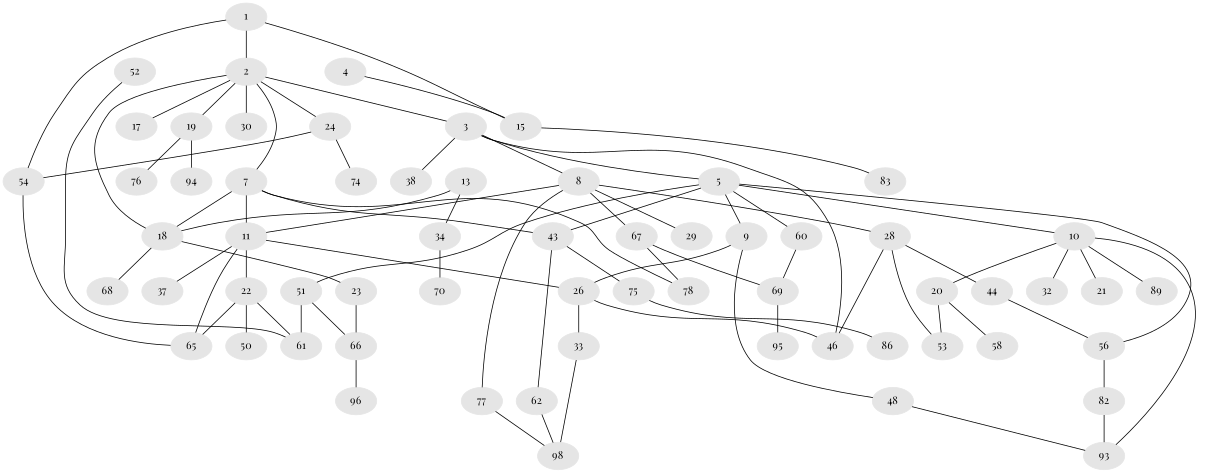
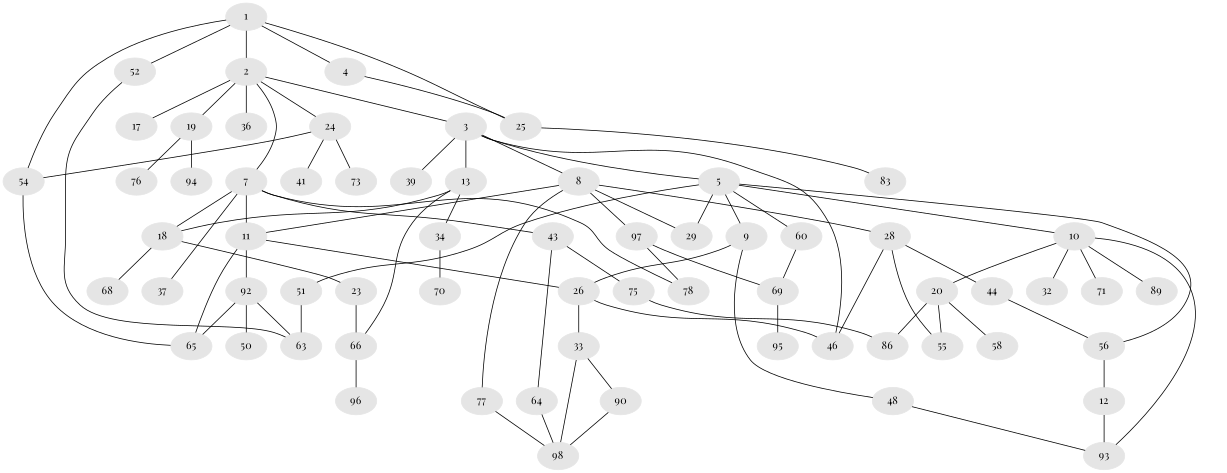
  graph {
    fontname="Playfair Display"
    node [color=gray90 fontname="Playfair Display" style=filled]
    edge [fontname="Playfair Display"]
    1 [super="+14"]
    2 [super="+16"]
    4 [super="+21"]
-   25 [super="+57" label=15]
+   25 [super="+57"]
    52 [super="+99"]
    54 [super="+61"]
    3 [super="+6"]
    7 [super="+64"]
    17
    18 [super="+97"]
    19 [super="+39"]
    24 [super="+40"]
-   30
+   30 [label=36]
    83
-   63 [super="+91" label=61]
+   63 [super="+91"]
    65
    5 [super="+12"]
    8 [super="+35"]
    13 [super="+80"]
-   38 [super="+85"]
+   38 [super="+85" label=39]
    46
    43 [super="+72"]
    11 [super="+31"]
    37
    78
    23 [super="+49"]
    68 [super="+84"]
    76
    94
-   73 [label=74]
+   41 [super="+47"]
+   73
    9 [super="+79"]
    10 [super="+15"]
    51
    56 [super="+74"]
    60
    28 [super="+45"]
    29
-   67 [super="+88"]
+   67 [super="+88" label=97]
    77
    34 [super="+87"]
    66
    26 [super="+42"]
    48
    20 [super="+27"]
    32
-   71 [label=21]
+   71
    89
    n49 [label=93]
-   62 [super="+81"]
+   62 [super="+81" label=64]
    75
-   82
+   82 [label=12]
    69
-   22 [super="+36"]
-   53
+   22 [super="+36" label=92]
+   53 [label=55]
    44 [super="+55"]
    98 [super="+100"]
    33 [super="+59"]
    58
    86 [super="+93"]
    50
    70
    96
+   90
    95
    1 -- 2
+   1 -- 4
    1 -- 25
+   1 -- 52
    1 -- 54
    2 -- 3
    2 -- 7
    2 -- 17
-   2 -- 18
    2 -- 19
    2 -- 24
    2 -- 30
    4 -- 25
    25 -- 83
    52 -- 63
    54 -- 65
    3 -- 5
    3 -- 8
+   3 -- 13
    3 -- 38
    3 -- 46
    7 -- 18
    7 -- 43
    7 -- 11
-   11 -- 37
+   7 -- 37
    7 -- 78
    18 -- 23
    18 -- 68
    19 -- 76
    19 -- 94
    24 -- 54
+   24 -- 41
    24 -- 73
-   5 -- 43
+   5 -- 29
    5 -- 9
    5 -- 10
    5 -- 51
    5 -- 56
    5 -- 60
    8 -- 11
    8 -- 28
    8 -- 29
    8 -- 67
    8 -- 77
    13 -- 18
    13 -- 34
-   51 -- 66
+   13 -- 66
    43 -- 62
    43 -- 75
    11 -- 65
    11 -- 26
    11 -- 22
    23 -- 66
    9 -- 26
    9 -- 48
    10 -- 20
    10 -- 32
    10 -- 71
    10 -- 89
    10 -- n49
    51 -- 63
    56 -- 82
    60 -- 69
    28 -- 46
    28 -- 53
    28 -- 44
    67 -- 78
    67 -- 69
    77 -- 98
    34 -- 70
    66 -- 96
    26 -- 46
    26 -- 33
    48 -- n49
    20 -- 53
    20 -- 58
+   20 -- 86
    62 -- 98
    75 -- 86
    82 -- n49
    69 -- 95
    22 -- 63
    22 -- 65
    22 -- 50
    44 -- 56
    33 -- 98
+   33 -- 90
+   90 -- 98
  }
